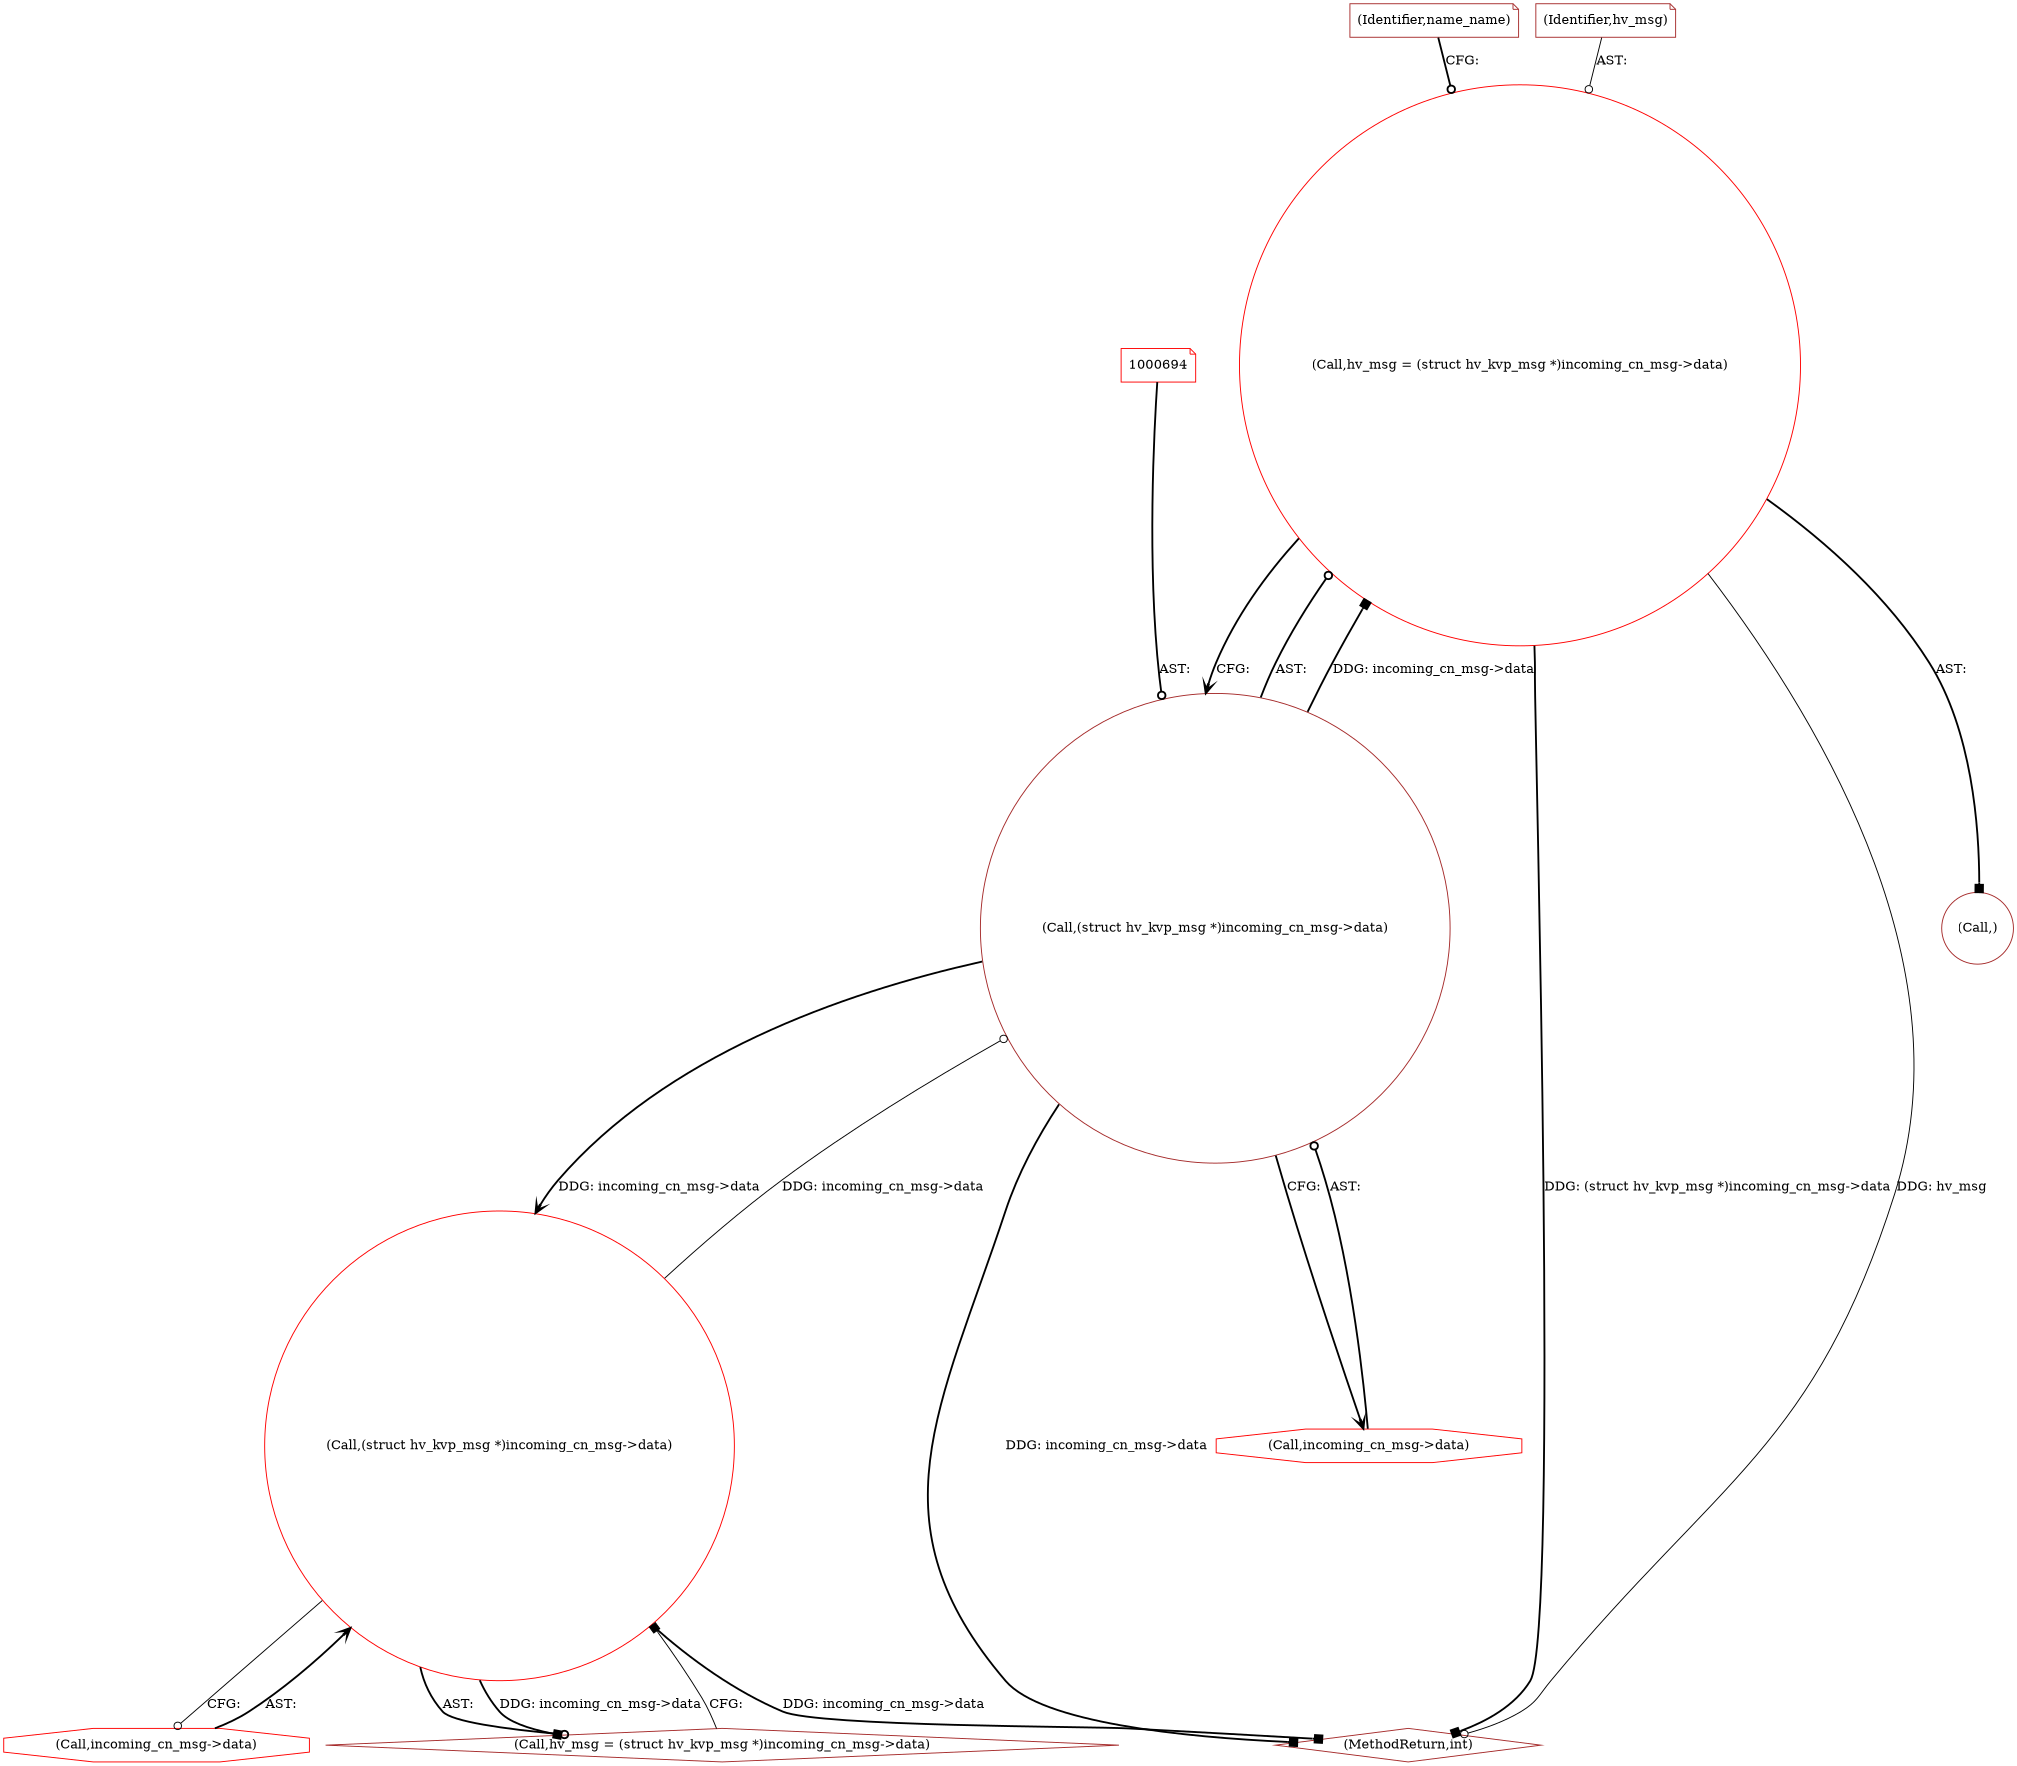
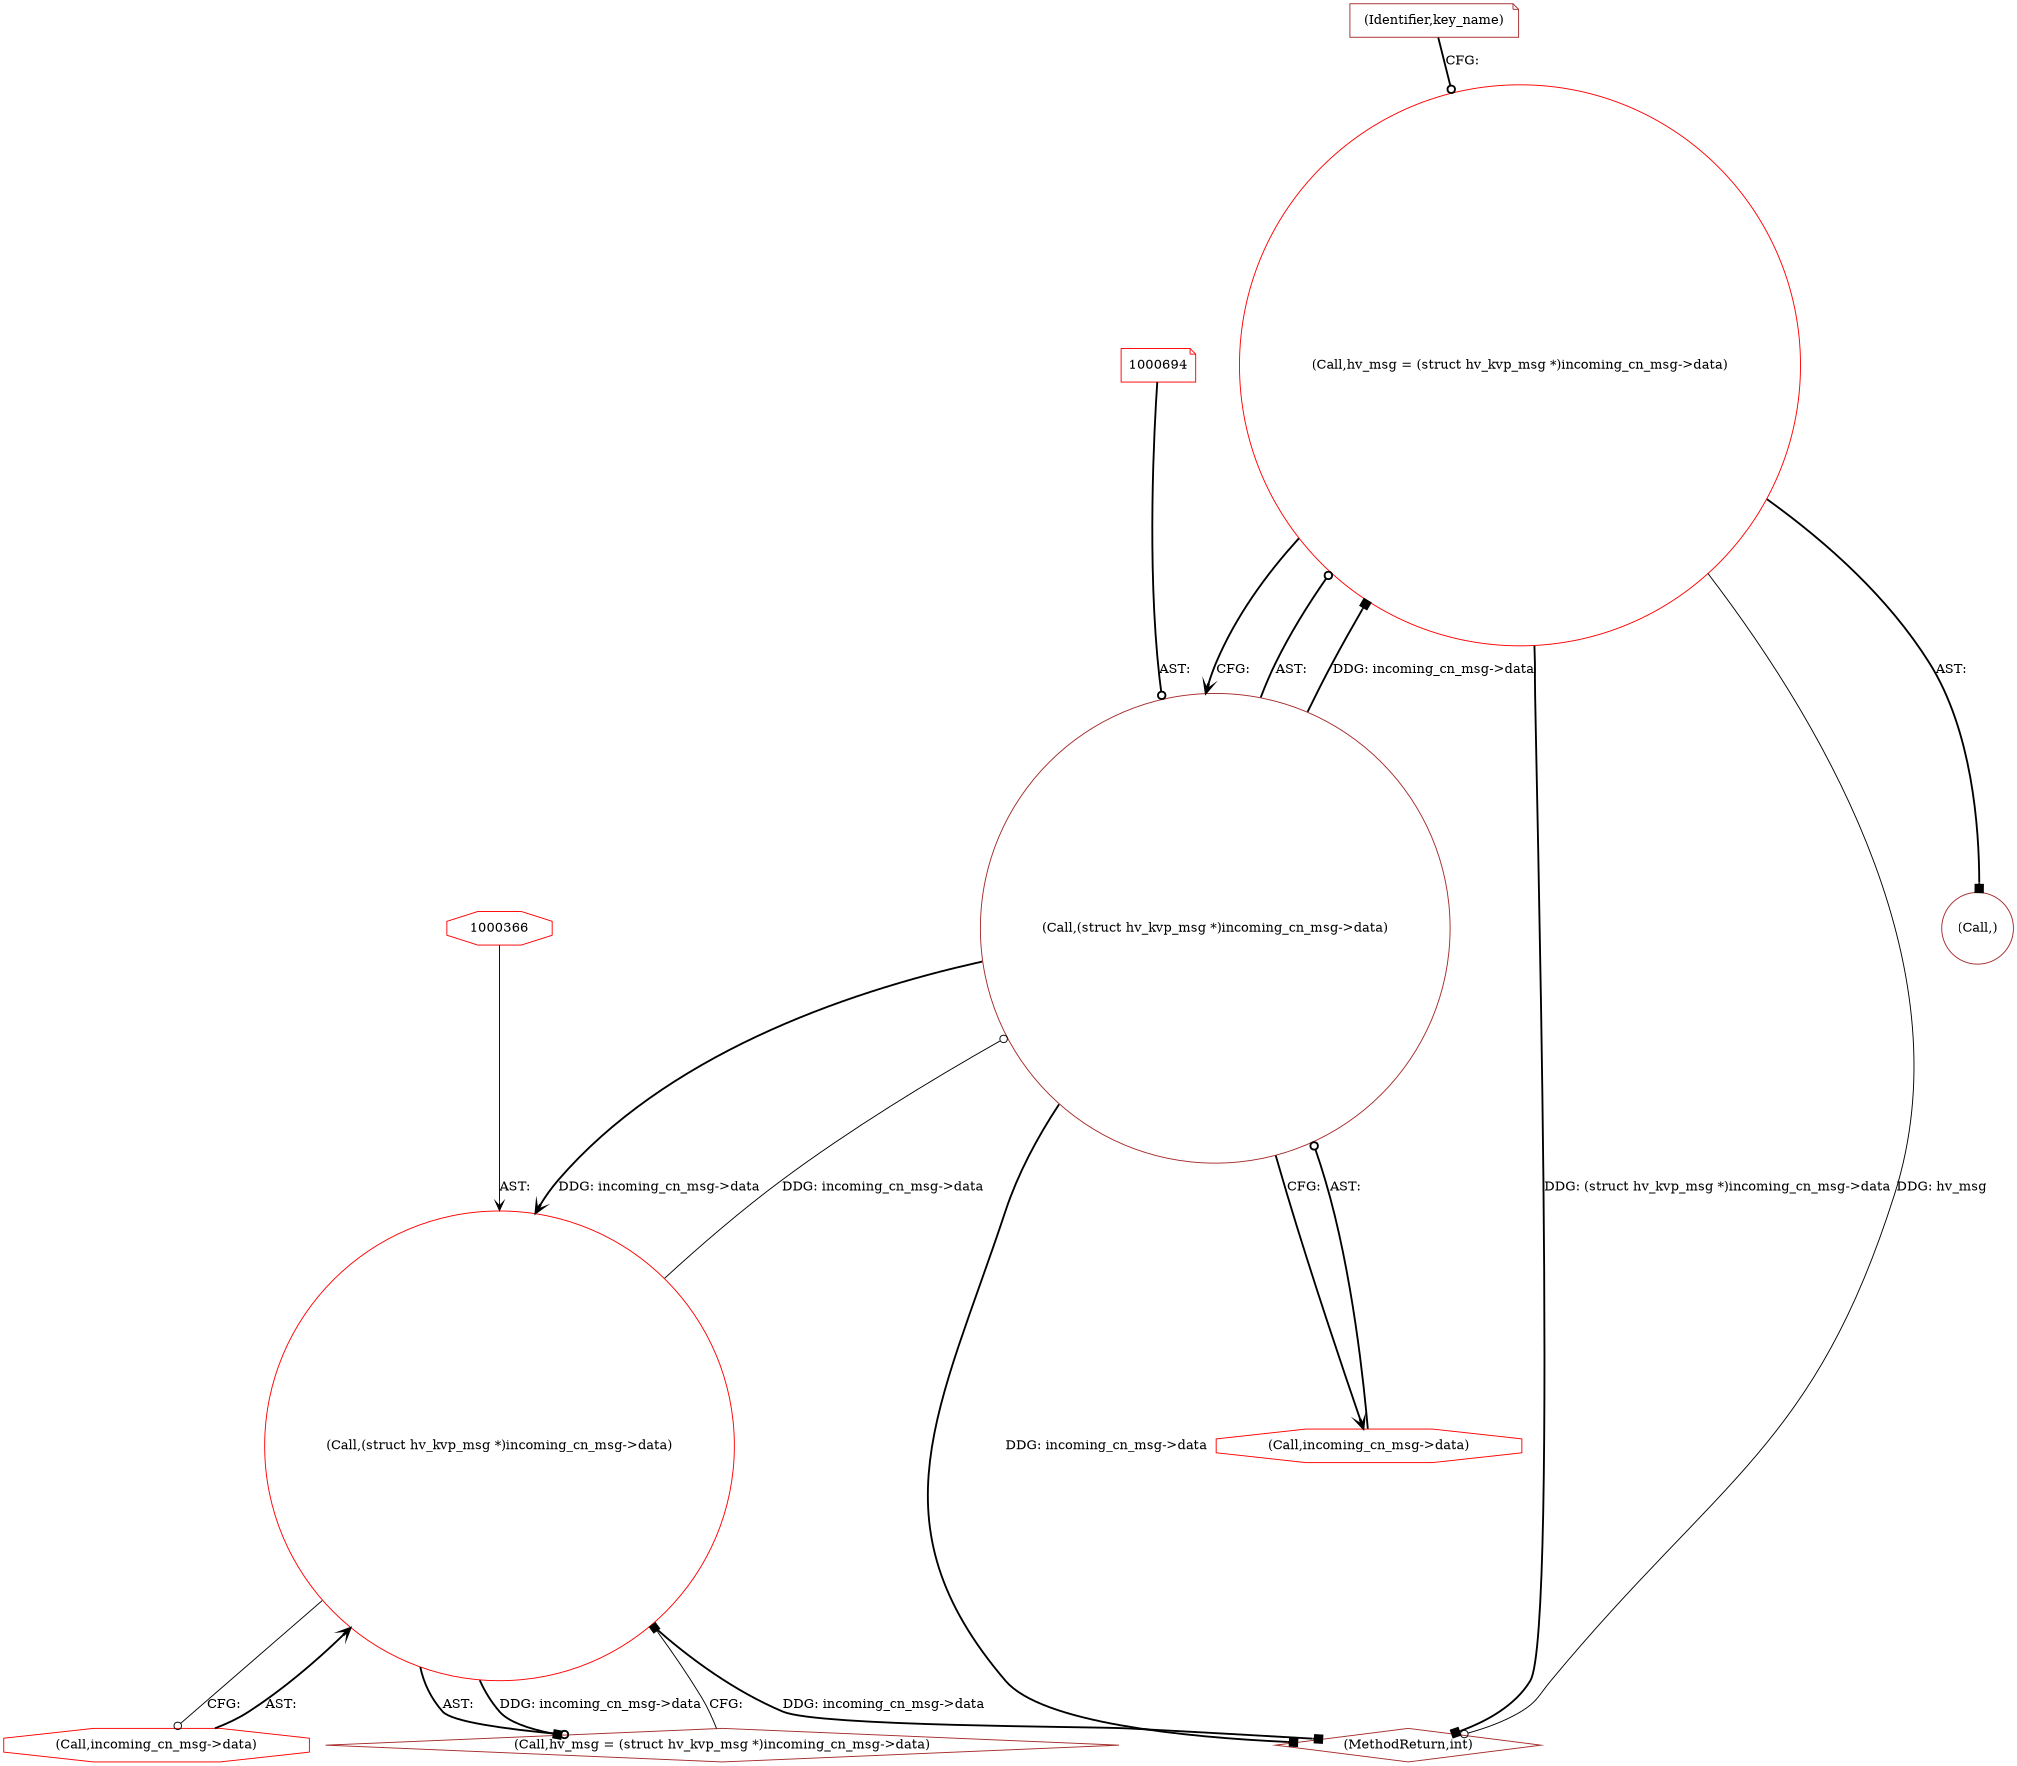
  digraph {
    node [color=red shape=circle]
    edge [arrowhead=odot style=bold]
    n1 [label="(Call,hv_msg = (struct hv_kvp_msg *)incoming_cn_msg->data)"]
    n2 [color=brown label="(Call,(struct hv_kvp_msg *)incoming_cn_msg->data)"]
    n3 [color=brown label="(MethodReturn,int)" shape=diamond]
    n4 [color=brown label="(Call,)"]
    n5 [label="(Call,(struct hv_kvp_msg *)incoming_cn_msg->data)"]
    n6 [label="(Call,incoming_cn_msg->data)" shape=octagon]
    n7 [label="(Call,incoming_cn_msg->data)" shape=octagon]
    n8 [color=brown label="(Call,hv_msg = (struct hv_kvp_msg *)incoming_cn_msg->data)" shape=diamond]
-   n9 [color=brown label="(Identifier,name_name)" shape=note]
-   n10 [color=brown label="(Identifier,hv_msg)" shape=note]
+   n9 [color=brown label="(Identifier,key_name)" shape=note]
    1000694 [shape=note]
+   1000366 [shape=octagon]
    n1 -> n2 [arrowhead=vee label="CFG: "]
    n1 -> n3 [arrowhead=box label="DDG: (struct hv_kvp_msg *)incoming_cn_msg->data"]
    n1 -> n3 [label="DDG: hv_msg" style=solid]
    n1 -> n4 [arrowhead=box label="AST: "]
    n2 -> n1 [label="AST: "]
    n2 -> n1 [arrowhead=box label="DDG: incoming_cn_msg->data"]
    n2 -> n3 [arrowhead=box label="DDG: incoming_cn_msg->data"]
    n2 -> n5 [arrowhead=vee label="DDG: incoming_cn_msg->data"]
    n2 -> n6 [arrowhead=vee label="CFG: "]
    n5 -> n2 [label="DDG: incoming_cn_msg->data" style=solid]
    n5 -> n3 [arrowhead=box label="DDG: incoming_cn_msg->data"]
    n5 -> n7 [label="CFG: " style=solid]
    n5 -> n8 [label="AST: "]
    n5 -> n8 [arrowhead=box label="DDG: incoming_cn_msg->data"]
    n6 -> n2 [label="AST: "]
    n7 -> n5 [arrowhead=vee label="AST: "]
    n8 -> n5 [arrowhead=box label="CFG: " style=solid]
    n9 -> n1 [label="CFG: "]
-   n10 -> n1 [label="AST: " style=solid]
    1000694 -> n2 [label="AST: "]
+   1000366 -> n5 [arrowhead=vee label="AST: " style=solid]
  }
